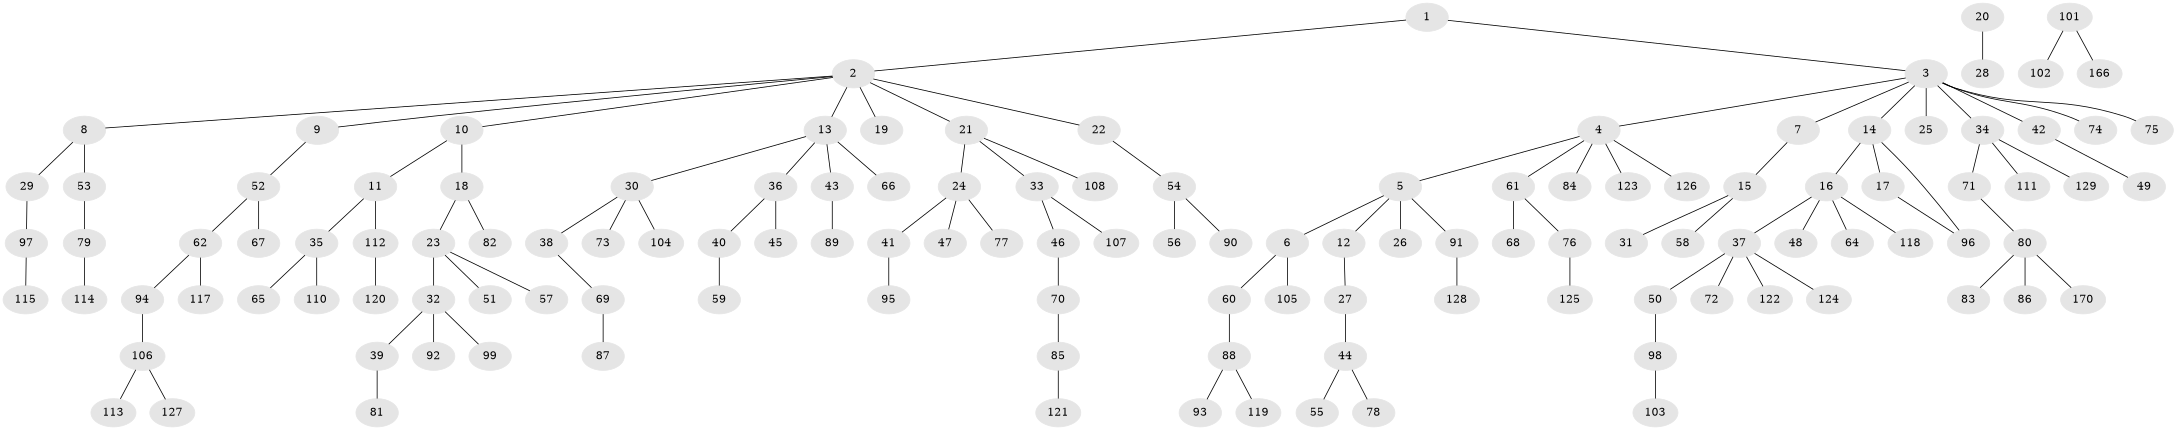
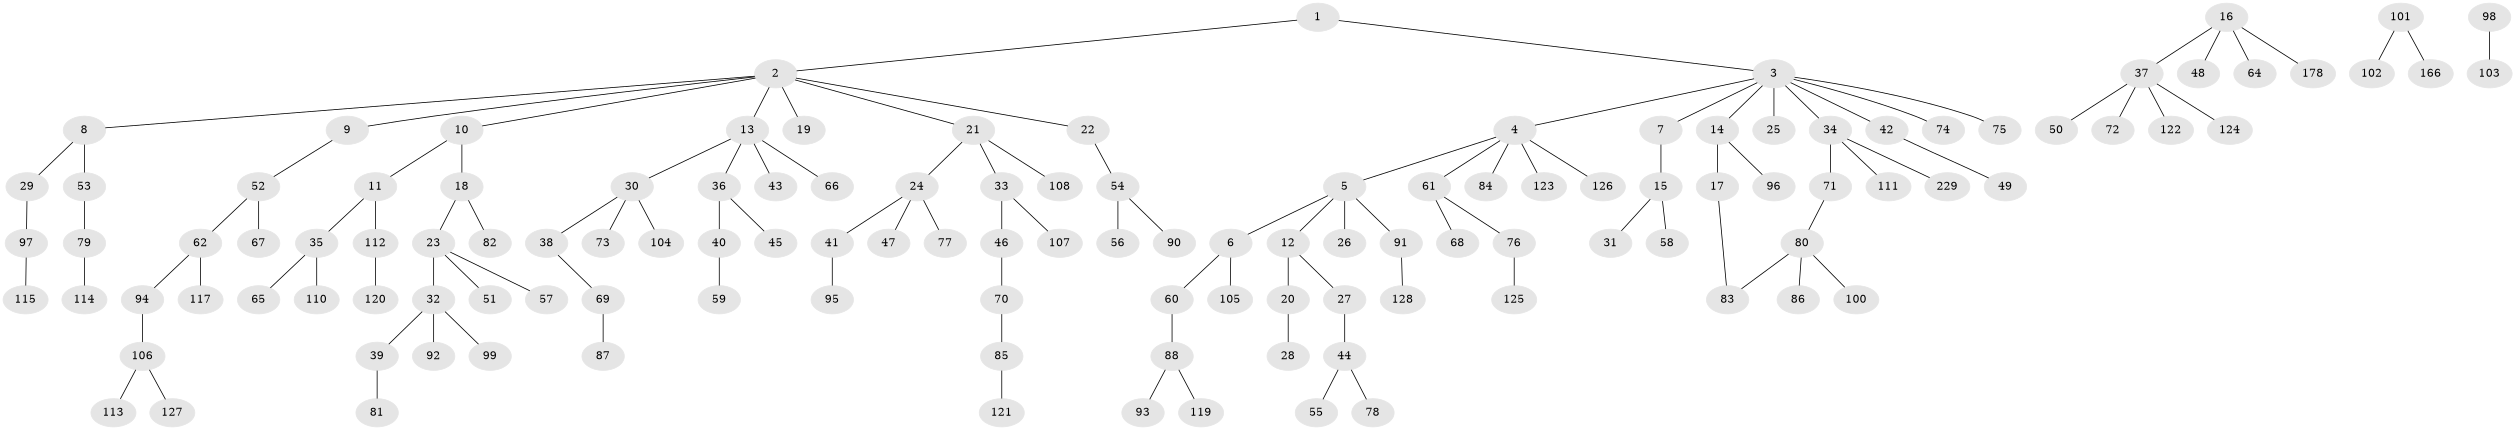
  graph {
    node [color=gray90 style=filled]
    1
    2
    3
    8
    9
    10
    13
    19
    21
    22
    4
    7
    14
    25
    34
    42
    74
    75
    29
    53
    52
    11
    18
    30
    36
    43
    66
    24
    33
    108
    54
    5
    61
    84
    123
    126
    15
    16
    17
    96
    71
    111
-   129
+   129 [label=229]
    49
    6
    12
    26
    91
    68
    76
    60
    105
    20
    27
    128
    88
    31
    58
    97
    79
    62
    67
    35
    112
    23
    82
    65
    110
    120
    28
    44
    38
    73
    104
    40
    45
-   89
    37
    48
    64
-   118
+   118 [label=178]
    101
    102
    n84 [label=166]
    50
    72
    122
    124
    32
    51
    57
    41
    47
    77
    46
    107
    56
    90
    39
    92
    99
    95
    55
    78
    115
    69
    81
    70
    80
    59
    98
    87
    85
    103
    94
    117
    114
    93
    119
    125
    106
    121
    83
    86
-   100 [label=170]
+   100
    113
    127
    1 -- 2
    1 -- 3
    2 -- 8
    2 -- 9
    2 -- 10
    2 -- 13
    2 -- 19
    2 -- 21
    2 -- 22
    3 -- 4
    3 -- 7
    3 -- 14
    3 -- 25
    3 -- 34
    3 -- 42
    3 -- 74
    3 -- 75
    8 -- 29
    8 -- 53
    9 -- 52
    10 -- 11
    10 -- 18
    13 -- 30
    13 -- 36
    13 -- 43
    13 -- 66
    21 -- 24
    21 -- 33
    21 -- 108
    22 -- 54
    4 -- 5
    4 -- 61
    4 -- 84
    4 -- 123
    4 -- 126
    7 -- 15
-   14 -- 16
    14 -- 17
    14 -- 96
    34 -- 71
    34 -- 111
    34 -- 129
    42 -- 49
    29 -- 97
    53 -- 79
    52 -- 62
    52 -- 67
    11 -- 35
    11 -- 112
    18 -- 23
    18 -- 82
    30 -- 38
    30 -- 73
    30 -- 104
    36 -- 40
    36 -- 45
-   43 -- 89
    24 -- 41
    24 -- 47
    24 -- 77
    33 -- 46
    33 -- 107
    54 -- 56
    54 -- 90
    5 -- 6
    5 -- 12
    5 -- 26
    5 -- 91
    61 -- 68
    61 -- 76
    15 -- 31
    15 -- 58
    16 -- 37
    16 -- 48
    16 -- 64
    16 -- 118
-   17 -- 96
+   17 -- 83
    71 -- 80
    6 -- 60
    6 -- 105
+   12 -- 20
    12 -- 27
    91 -- 128
    76 -- 125
    60 -- 88
    20 -- 28
    27 -- 44
    88 -- 93
    88 -- 119
    97 -- 115
    79 -- 114
    62 -- 94
    62 -- 117
    35 -- 65
    35 -- 110
    112 -- 120
    23 -- 32
    23 -- 51
    23 -- 57
    44 -- 55
    44 -- 78
    38 -- 69
    40 -- 59
    37 -- 50
    37 -- 72
    37 -- 122
    37 -- 124
    101 -- 102
    101 -- n84
-   50 -- 98
    32 -- 39
    32 -- 92
    32 -- 99
    41 -- 95
    46 -- 70
    39 -- 81
    69 -- 87
    70 -- 85
    80 -- 83
    80 -- 86
    80 -- 100
    98 -- 103
    85 -- 121
    94 -- 106
    106 -- 113
    106 -- 127
  }
